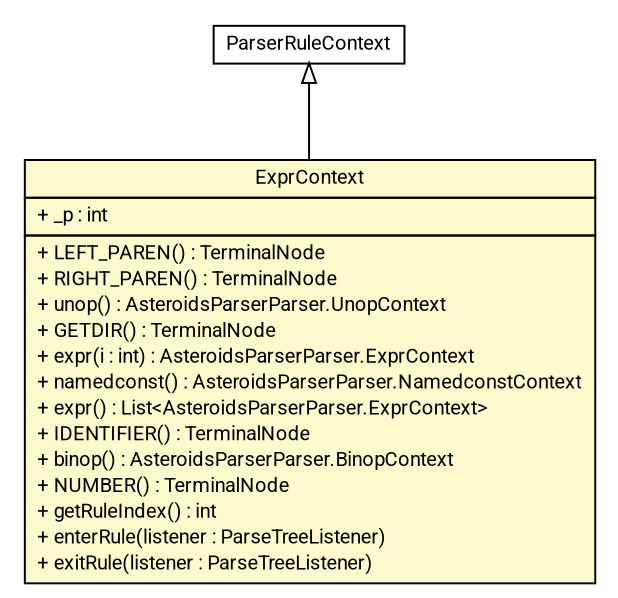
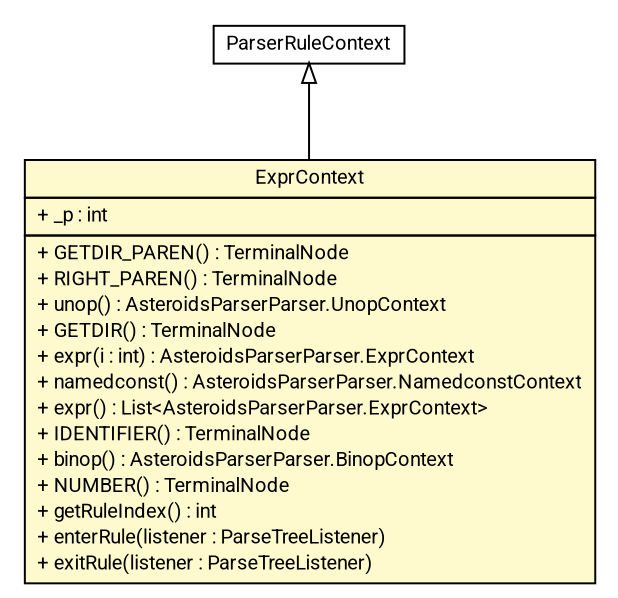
  digraph {
    nodesep=0.25
    ranksep=0.5
    fontname=Roboto
    node [fontcolor=black fontname=Roboto fontsize=10.0 shape=plaintext]
-   n1 [label=<<table title="model.programs.parsing.AsteroidsParserParser.ExprContext" border="0" cellborder="1" cellspacing="0" cellpadding="2" port="p" bgcolor="lemonChiffon" href="./AsteroidsParserParser.ExprContext.html"> 		<tr><td><table border="0" cellspacing="0" cellpadding="1"> <tr><td align="center" balign="center"> ExprContext </td></tr> 		</table></td></tr> 		<tr><td><table border="0" cellspacing="0" cellpadding="1"> <tr><td align="left" balign="left"> + _p : int </td></tr> 		</table></td></tr> 		<tr><td><table border="0" cellspacing="0" cellpadding="1"> <tr><td align="left" balign="left"> + LEFT_PAREN() : TerminalNode </td></tr> <tr><td align="left" balign="left"> + RIGHT_PAREN() : TerminalNode </td></tr> <tr><td align="left" balign="left"> + unop() : AsteroidsParserParser.UnopContext </td></tr> <tr><td align="left" balign="left"> + GETDIR() : TerminalNode </td></tr> <tr><td align="left" balign="left"> + expr(i : int) : AsteroidsParserParser.ExprContext </td></tr> <tr><td align="left" balign="left"> + namedconst() : AsteroidsParserParser.NamedconstContext </td></tr> <tr><td align="left" balign="left"> + expr() : List&lt;AsteroidsParserParser.ExprContext&gt; </td></tr> <tr><td align="left" balign="left"> + IDENTIFIER() : TerminalNode </td></tr> <tr><td align="left" balign="left"> + binop() : AsteroidsParserParser.BinopContext </td></tr> <tr><td align="left" balign="left"> + NUMBER() : TerminalNode </td></tr> <tr><td align="left" balign="left"> + getRuleIndex() : int </td></tr> <tr><td align="left" balign="left"> + enterRule(listener : ParseTreeListener) </td></tr> <tr><td align="left" balign="left"> + exitRule(listener : ParseTreeListener) </td></tr> 		</table></td></tr> 		</table>>]
+   n1 [label=<<table title="model.programs.parsing.AsteroidsParserParser.ExprContext" border="0" cellborder="1" cellspacing="0" cellpadding="2" port="p" bgcolor="lemonChiffon" href="./AsteroidsParserParser.ExprContext.html"> 		<tr><td><table border="0" cellspacing="0" cellpadding="1"> <tr><td align="center" balign="center"> ExprContext </td></tr> 		</table></td></tr> 		<tr><td><table border="0" cellspacing="0" cellpadding="1"> <tr><td align="left" balign="left"> + _p : int </td></tr> 		</table></td></tr> 		<tr><td><table border="0" cellspacing="0" cellpadding="1"> <tr><td align="left" balign="left"> + GETDIR_PAREN() : TerminalNode </td></tr> <tr><td align="left" balign="left"> + RIGHT_PAREN() : TerminalNode </td></tr> <tr><td align="left" balign="left"> + unop() : AsteroidsParserParser.UnopContext </td></tr> <tr><td align="left" balign="left"> + GETDIR() : TerminalNode </td></tr> <tr><td align="left" balign="left"> + expr(i : int) : AsteroidsParserParser.ExprContext </td></tr> <tr><td align="left" balign="left"> + namedconst() : AsteroidsParserParser.NamedconstContext </td></tr> <tr><td align="left" balign="left"> + expr() : List&lt;AsteroidsParserParser.ExprContext&gt; </td></tr> <tr><td align="left" balign="left"> + IDENTIFIER() : TerminalNode </td></tr> <tr><td align="left" balign="left"> + binop() : AsteroidsParserParser.BinopContext </td></tr> <tr><td align="left" balign="left"> + NUMBER() : TerminalNode </td></tr> <tr><td align="left" balign="left"> + getRuleIndex() : int </td></tr> <tr><td align="left" balign="left"> + enterRule(listener : ParseTreeListener) </td></tr> <tr><td align="left" balign="left"> + exitRule(listener : ParseTreeListener) </td></tr> 		</table></td></tr> 		</table>>]
    n2 [label=<<table title="ParserRuleContext" border="0" cellborder="1" cellspacing="0" cellpadding="2" port="p" href="http://java.sun.com/j2se/1.4.2/docs/api//ParserRuleContext.html"> 		<tr><td><table border="0" cellspacing="0" cellpadding="1"> <tr><td align="center" balign="center"> ParserRuleContext </td></tr> 		</table></td></tr> 		</table>>]
    n2 -> n1 [arrowtail=empty dir=back fontname=Roboto fontsize=10 headport=p labelfontname=Helvetica labelfontsize=10 tailport=p]
  }
